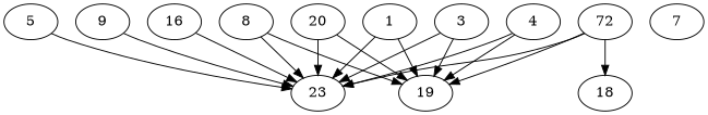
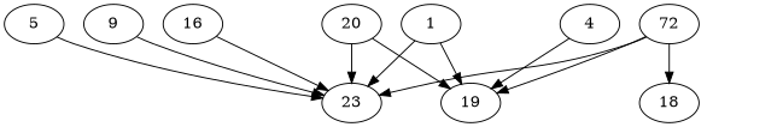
  digraph {
    node [alpha=0.18]
    1 [alpha=0.10 expect_size=50888704]
    n2 [alpha=0.07 expect_size=49783808 label=23]
    n3 [alpha=0.04 expect_size=35531776 label=19]
-   3 [alpha=0.14 expect_size=16415744]
    4 [expect_size=27637760]
    5 [expect_size=49787904]
-   7 [alpha=0.08 expect_size=41511936]
-   8 [alpha=0.19 expect_size=31875072]
    9 [expect_size=5721088]
    n10 [alpha=0.11 expect_size=35942400 label=20]
    n11 [alpha=0.04 expect_size=28166144 label=16]
    n12 [alpha=0.09 expect_size=51219456 label=72]
    n13 [alpha=0.19 expect_size=31352832 label=18]
    1 -> n2
    1 -> n3
-   3 -> n2
-   3 -> n3
-   4 -> n2
    4 -> n3
    5 -> n2
-   8 -> n2
-   8 -> n3
    9 -> n2
    n10 -> n2
    n10 -> n3
    n11 -> n2
    n12 -> n2
    n12 -> n3
    n12 -> n13
  }
